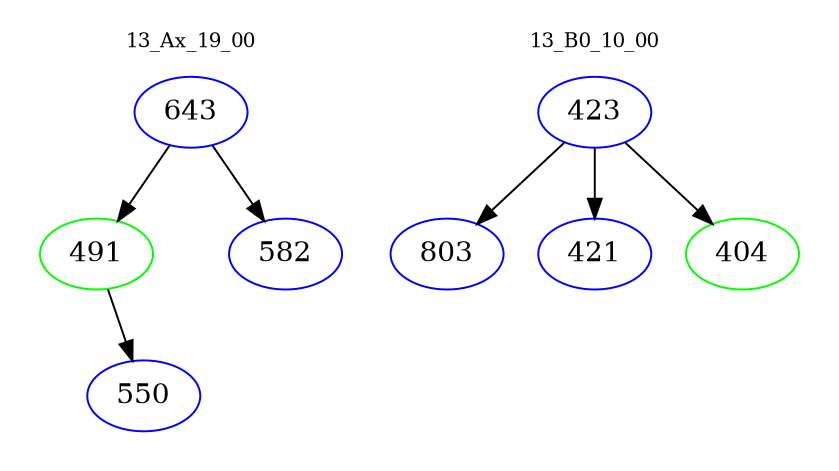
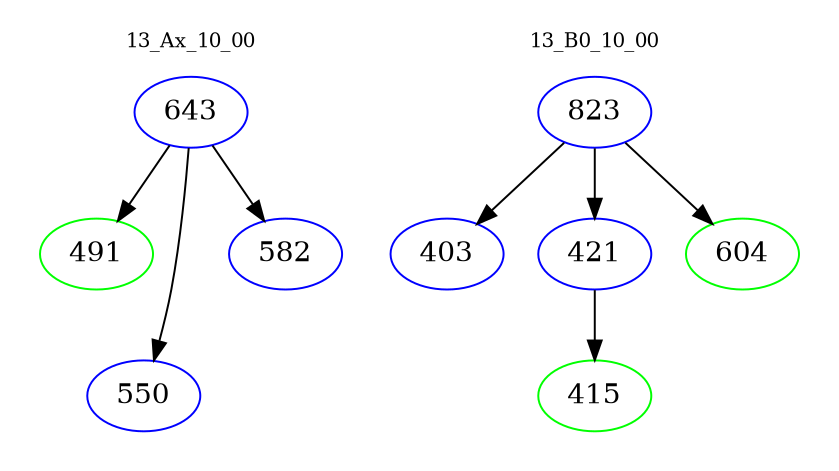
  digraph {
    node [color=blue]
    edge [color=black]
    n1 [label=643]
    n2 [color=green label=491]
    n3 [label=550]
    n4 [label=582]
-   n5 [label=423]
-   n6 [label=803]
+   n5 [label=823]
+   n6 [label=403]
    n7 [label=421]
-   n8 [color=green label=404]
+   n8 [color=green label=604]
+   n9 [color=green label=415]
    subgraph cluster_1 {
      color=white
      fontsize=10
-     label="13_Ax_19_00"
+     label="13_Ax_10_00"
      n1
      n2
      n3
      n4
    }
    subgraph cluster_2 {
      color=white
      fontsize=10
      label="13_B0_10_00"
      n5
      n6
      n7
      n8
+     n9
    }
    n1 -> n2
-   n2 -> n3
+   n1 -> n3
    n1 -> n4
    n5 -> n6
    n5 -> n7
    n5 -> n8
+   n7 -> n9
  }
